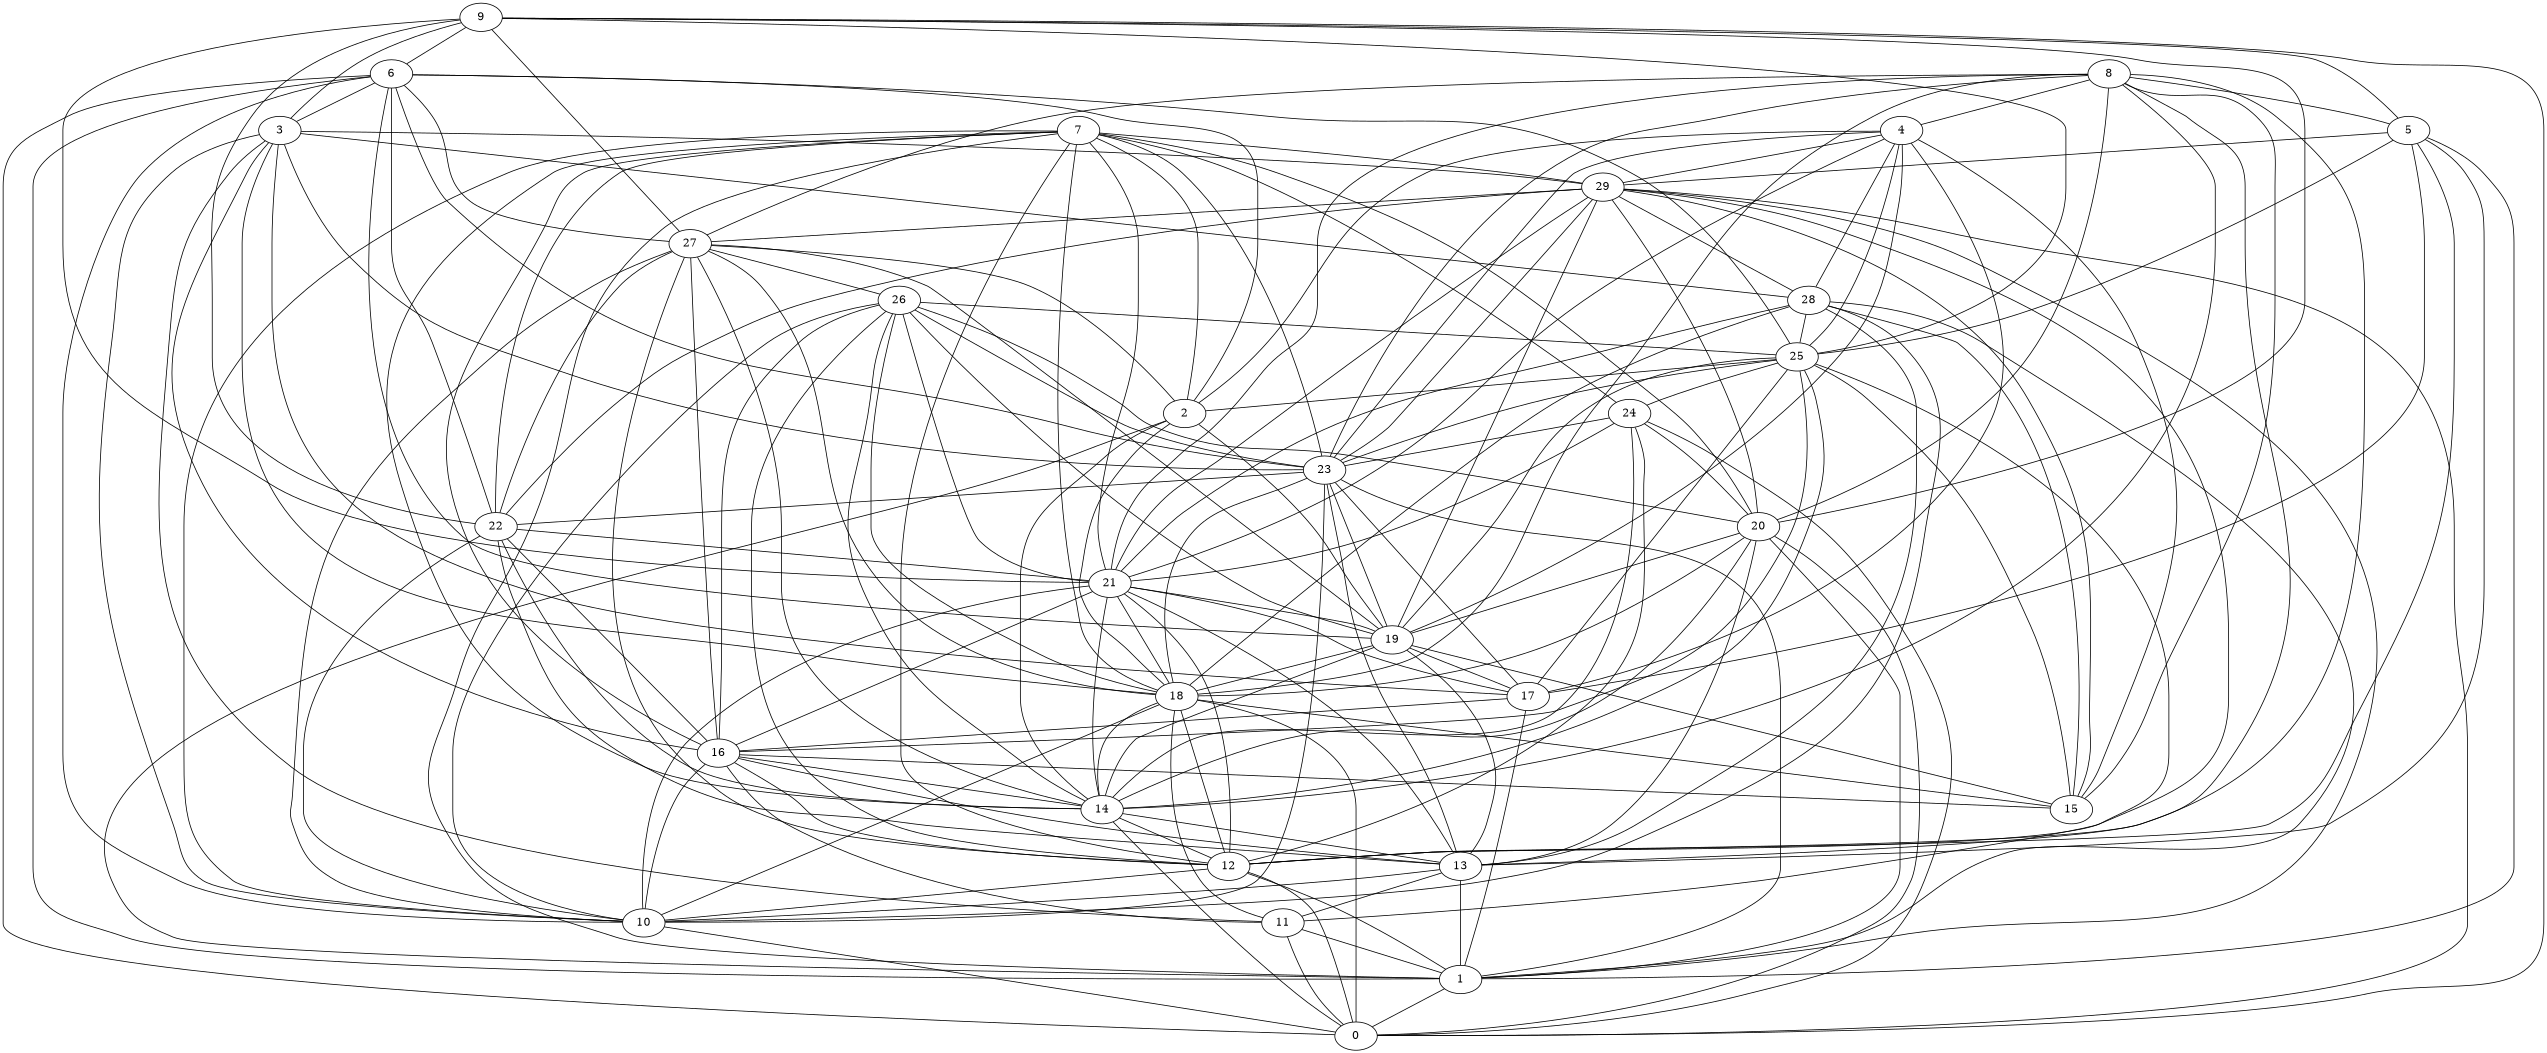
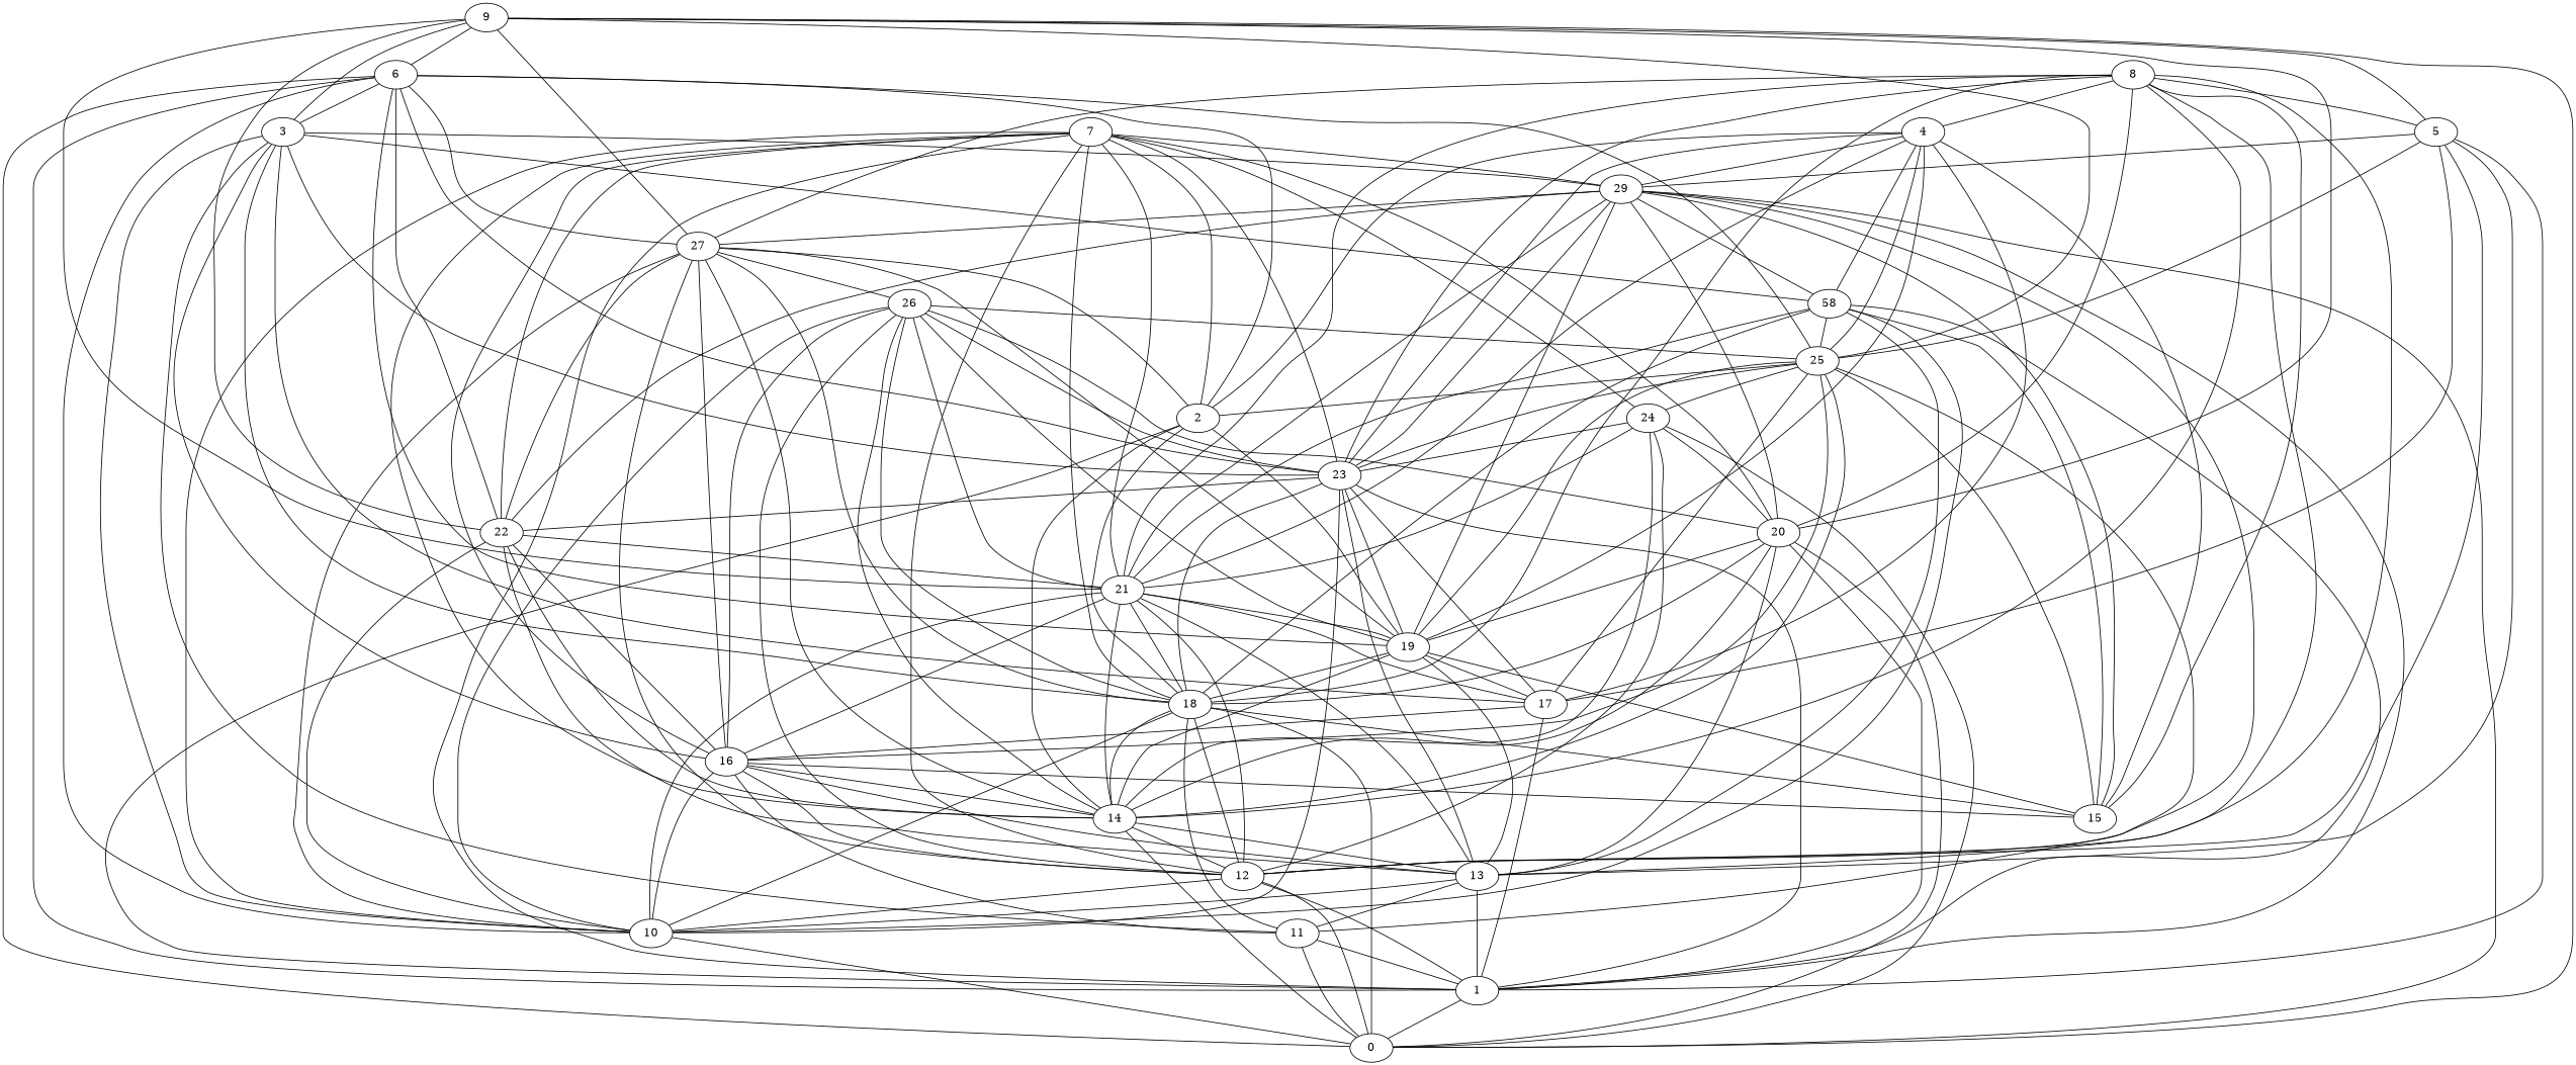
  digraph {
    edge [color=black dir=none]
    12
    10
    1
    0
    19
    17
    13
    18
    15
    14
    16
-   28
+   28 [label=58]
    21
    25
    11
    4
    2
    29
    23
    22
    9
    6
    5
    3
    27
    20
    24
    26
    7
    8
    subgraph sub_1 {
      12
      10
      1
      0
      19
      17
      13
      18
      15
      14
      16
      28
      21
      25
      11
      4
      2
      29
      23
      22
      9
      6
      5
      3
      27
      20
      24
      26
      7
      8
    }
    12 -> 10
    12 -> 1
    12 -> 0
    10 -> 0
    1 -> 0
    19 -> 17
    19 -> 13
    19 -> 18
    19 -> 15
    19 -> 14
    17 -> 1
    17 -> 16
    13 -> 10
    13 -> 1
    13 -> 11
    18 -> 12
    18 -> 10
    18 -> 0
    18 -> 15
    18 -> 14
    18 -> 11
    14 -> 12
    14 -> 0
    14 -> 13
    16 -> 12
    16 -> 10
    16 -> 13
    16 -> 15
    16 -> 14
    16 -> 11
    28 -> 10
    28 -> 1
    28 -> 13
    28 -> 18
    28 -> 15
    28 -> 21
    28 -> 25
    21 -> 12
    21 -> 10
    21 -> 19
    21 -> 17
    21 -> 13
    21 -> 18
    21 -> 14
    21 -> 16
    25 -> 19
    25 -> 17
    25 -> 15
    25 -> 14
    25 -> 16
    25 -> 11
    25 -> 2
    25 -> 23
    25 -> 24
    11 -> 1
    11 -> 0
    4 -> 19
    4 -> 17
    4 -> 15
    4 -> 28
    4 -> 21
    4 -> 25
    4 -> 2
    4 -> 29
    4 -> 23
    2 -> 1
    2 -> 19
    2 -> 18
    2 -> 14
    29 -> 12
    29 -> 1
    29 -> 0
    29 -> 19
    29 -> 15
    29 -> 28
    29 -> 21
    29 -> 23
    29 -> 22
    29 -> 27
    29 -> 20
    23 -> 10
    23 -> 1
    23 -> 19
    23 -> 17
    23 -> 13
    23 -> 18
    23 -> 22
    22 -> 10
    22 -> 13
    22 -> 14
    22 -> 16
    22 -> 21
    9 -> 0
    9 -> 21
    9 -> 25
    9 -> 22
    9 -> 6
    9 -> 5
    9 -> 3
    9 -> 27
    9 -> 20
    6 -> 10
    6 -> 1
    6 -> 0
    6 -> 19
    6 -> 25
    6 -> 2
    6 -> 23
    6 -> 22
    6 -> 3
    6 -> 27
    5 -> 12
    5 -> 1
    5 -> 17
    5 -> 13
    5 -> 25
    5 -> 29
    3 -> 10
    3 -> 17
    3 -> 18
    3 -> 16
    3 -> 28
    3 -> 11
    3 -> 29
    3 -> 23
    27 -> 12
    27 -> 10
    27 -> 19
    27 -> 18
    27 -> 14
    27 -> 16
    27 -> 2
    27 -> 22
    27 -> 26
    20 -> 1
    20 -> 0
    20 -> 19
    20 -> 13
    20 -> 18
    20 -> 14
    24 -> 12
    24 -> 0
    24 -> 14
    24 -> 21
    24 -> 23
    24 -> 20
    26 -> 12
    26 -> 10
    26 -> 19
    26 -> 18
    26 -> 14
    26 -> 16
    26 -> 21
    26 -> 25
    26 -> 23
    26 -> 20
    7 -> 12
    7 -> 10
    7 -> 1
    7 -> 18
    7 -> 14
    7 -> 16
    7 -> 21
    7 -> 2
    7 -> 29
    7 -> 23
    7 -> 22
    7 -> 20
    7 -> 24
    8 -> 12
    8 -> 13
    8 -> 18
    8 -> 15
    8 -> 14
    8 -> 21
    8 -> 4
    8 -> 23
    8 -> 5
    8 -> 27
    8 -> 20
  }
